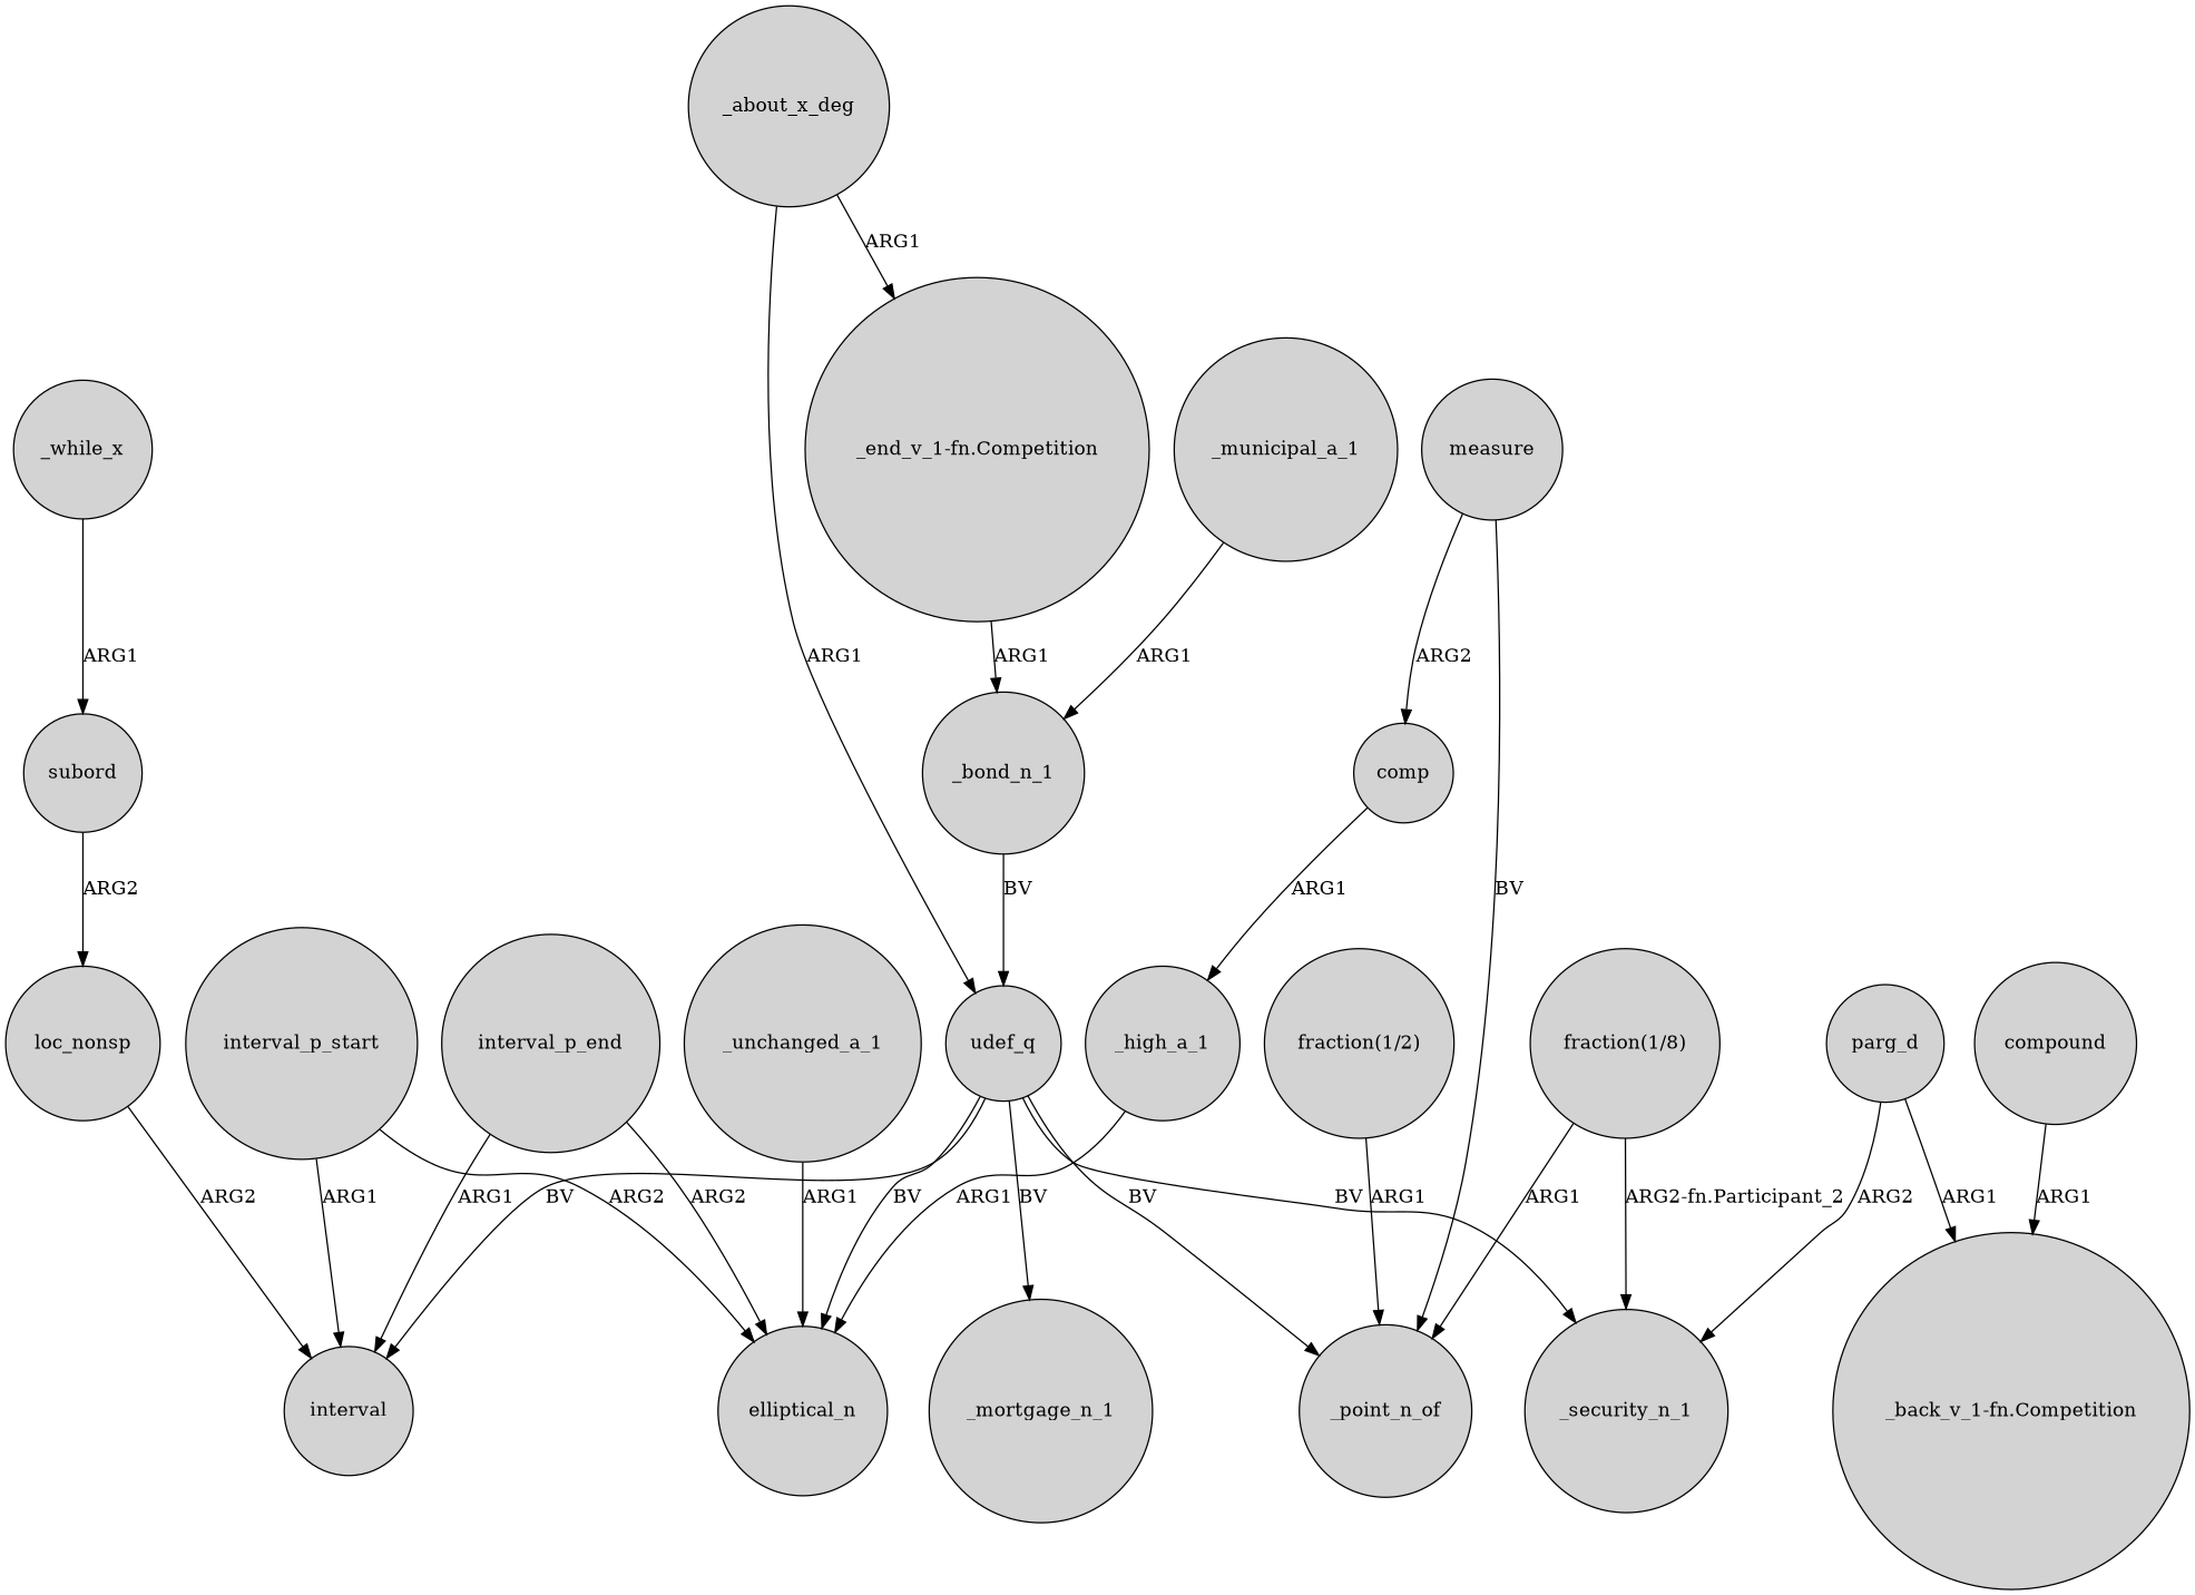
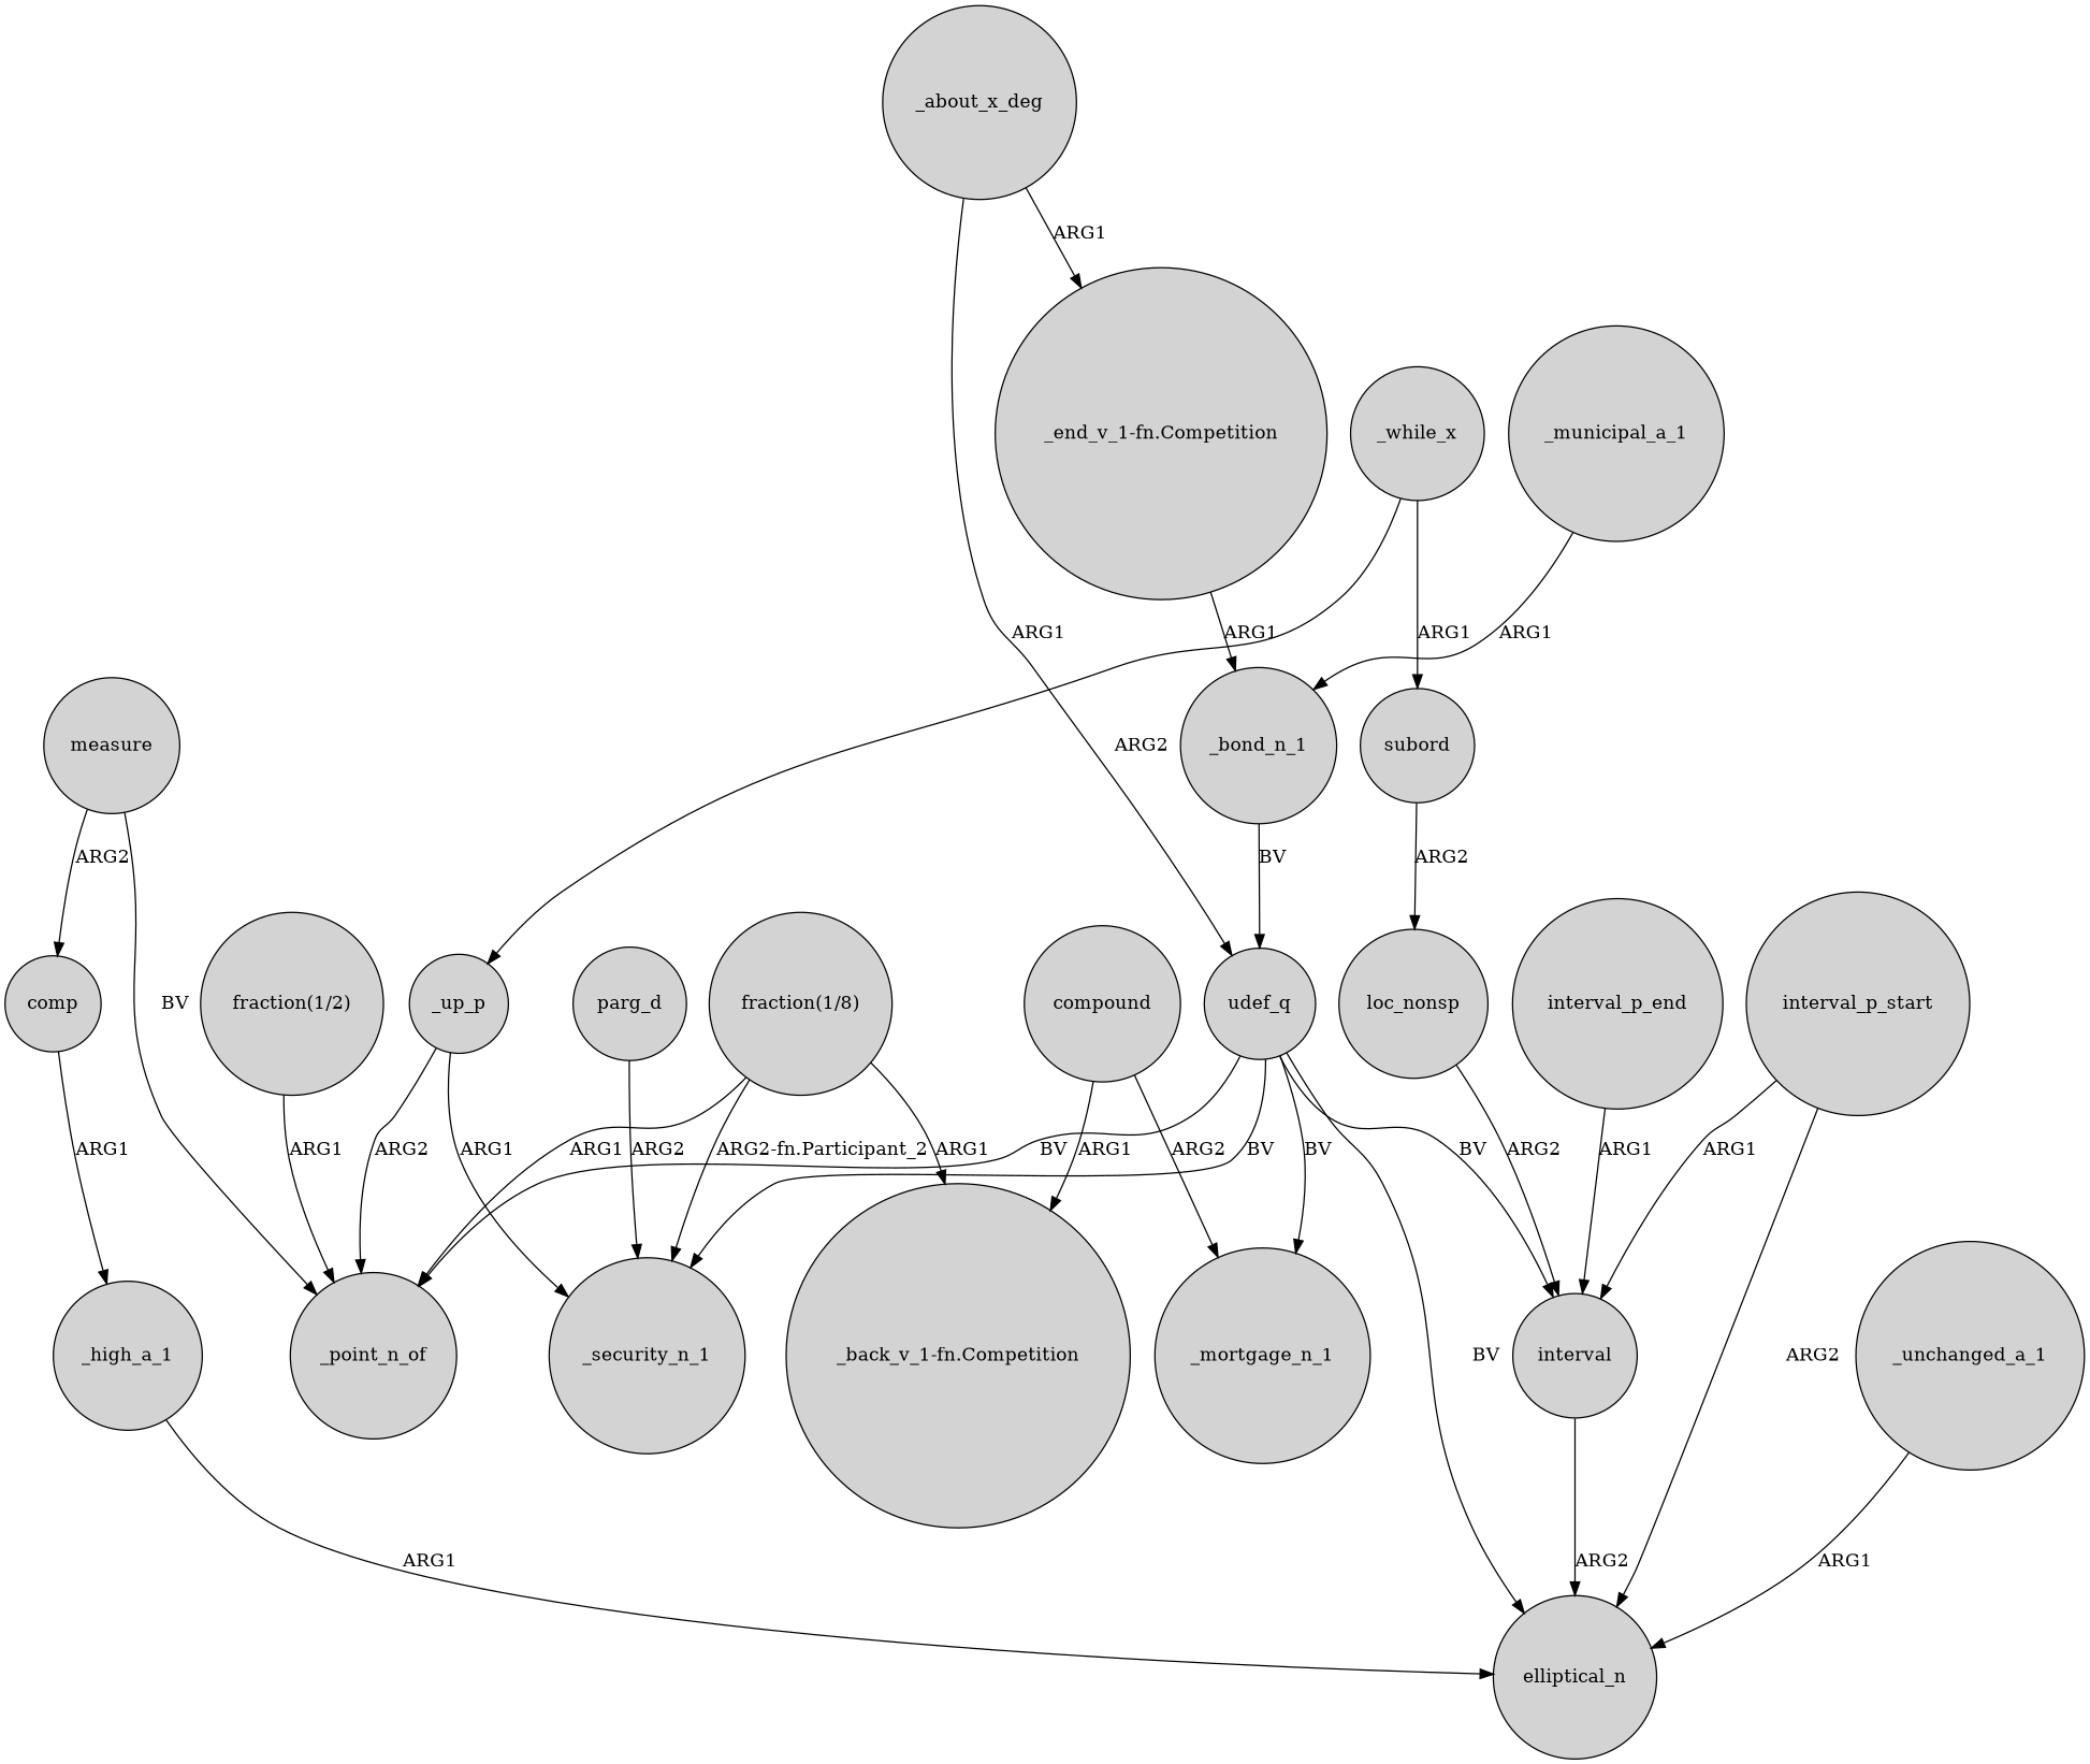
  digraph {
    node [shape=circle style=filled]
    _while_x
+   _up_p
    subord
    _security_n_1
    _point_n_of
    loc_nonsp
    interval
    interval_p_end
    elliptical_n
    compound
    "_back_v_1-fn.Competition"
    _mortgage_n_1
    udef_q
    _bond_n_1
    "fraction(1/2)"
    interval_p_start
    _high_a_1
    "fraction(1/8)"
    measure
    comp
    "_end_v_1-fn.Competition"
    _about_x_deg
    _unchanged_a_1
    _municipal_a_1
    parg_d
+   _while_x -> _up_p [label=ARG2]
    _while_x -> subord [label=ARG1]
+   _up_p -> _security_n_1 [label=ARG1]
+   _up_p -> _point_n_of [label=ARG2]
    subord -> loc_nonsp [label=ARG2]
    loc_nonsp -> interval [label=ARG2]
    interval_p_end -> interval [label=ARG1]
-   interval_p_end -> elliptical_n [label=ARG2]
+   interval -> elliptical_n [label=ARG2]
    compound -> "_back_v_1-fn.Competition" [label=ARG1]
+   compound -> _mortgage_n_1 [label=ARG2]
    udef_q -> _security_n_1 [label=BV]
    udef_q -> _point_n_of [label=BV]
    udef_q -> interval [label=BV]
    udef_q -> elliptical_n [label=BV]
    udef_q -> _mortgage_n_1 [label=BV]
    _bond_n_1 -> udef_q [label=BV]
    "fraction(1/2)" -> _point_n_of [label=ARG1]
    interval_p_start -> interval [label=ARG1]
    interval_p_start -> elliptical_n [label=ARG2]
    _high_a_1 -> elliptical_n [label=ARG1]
    "fraction(1/8)" -> _security_n_1 [label="ARG2-fn.Participant_2"]
    "fraction(1/8)" -> _point_n_of [label=ARG1]
    measure -> _point_n_of [label=BV]
    measure -> comp [label=ARG2]
    comp -> _high_a_1 [label=ARG1]
    "_end_v_1-fn.Competition" -> _bond_n_1 [label=ARG1]
    _about_x_deg -> udef_q [label=ARG1]
    _about_x_deg -> "_end_v_1-fn.Competition" [label=ARG1]
    _unchanged_a_1 -> elliptical_n [label=ARG1]
    _municipal_a_1 -> _bond_n_1 [label=ARG1]
    parg_d -> _security_n_1 [label=ARG2]
-   parg_d -> "_back_v_1-fn.Competition" [label=ARG1]
+   "fraction(1/8)" -> "_back_v_1-fn.Competition" [label=ARG1]
  }
